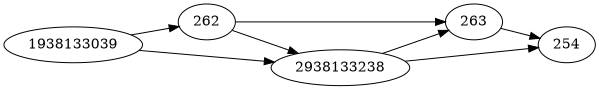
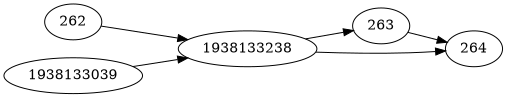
  strict digraph {
    rankdir=LR
    262
    263
-   1938133238 [label=2938133238]
-   264 [label=254]
+   1938133238
+   264
    n5 [label=1938133039]
-   262 -> 263
    262 -> 1938133238
    263 -> 264
    1938133238 -> 263
    1938133238 -> 264
-   n5 -> 262
    n5 -> 1938133238
  }
